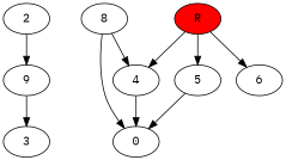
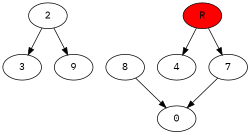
  digraph {
    fontname="IBM Plex Mono"
    node [fontname="IBM Plex Mono"]
    edge [fontname="IBM Plex Mono"]
    2
    3
    9
    8
    4
    n6 [label=0]
-   5
+   5 [label=7]
    R [fillcolor="#ff0000" style=filled]
-   6
-   9 -> 3
+   2 -> 3
    2 -> 9
-   8 -> 4
    8 -> n6
-   4 -> n6
    5 -> n6
    R -> 4
    R -> 5
-   R -> 6
  }
